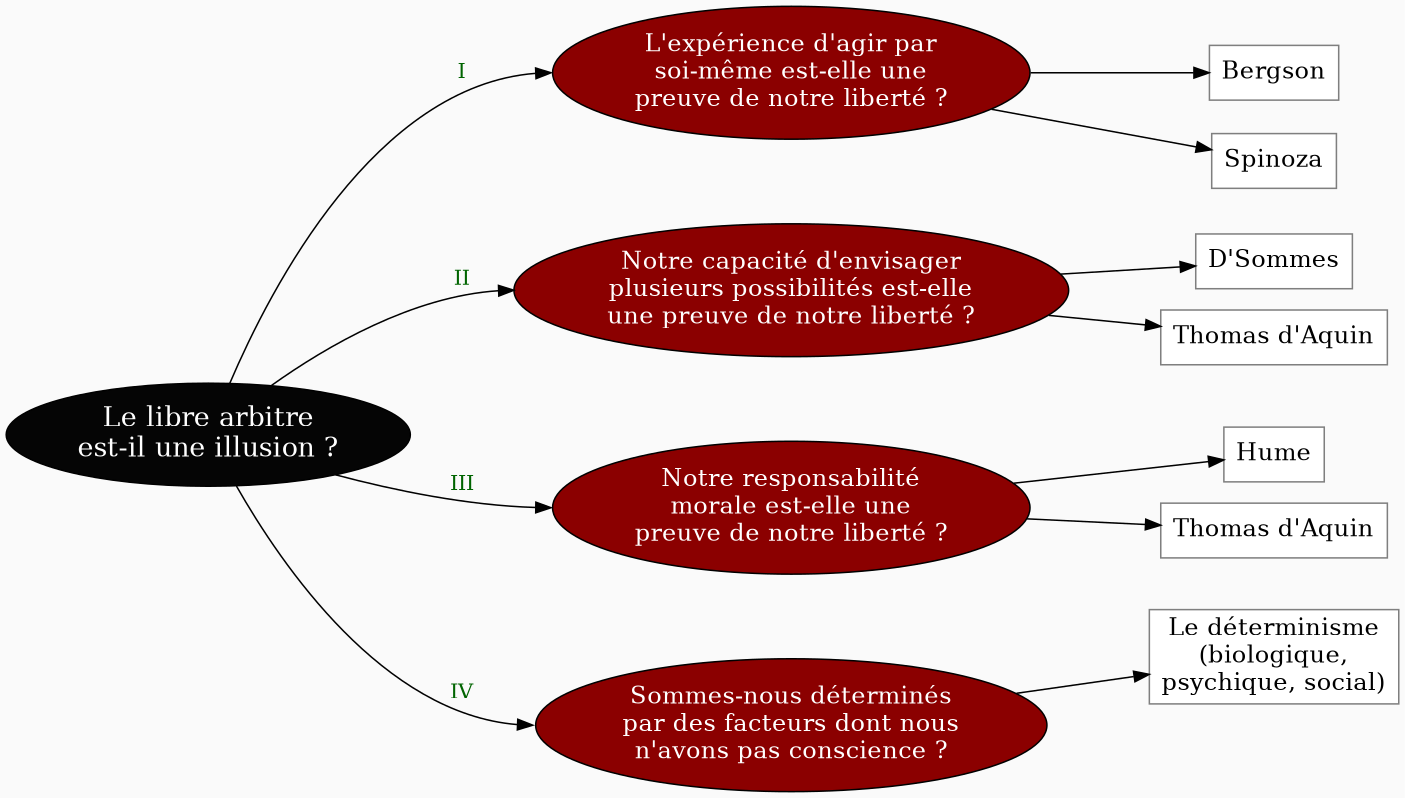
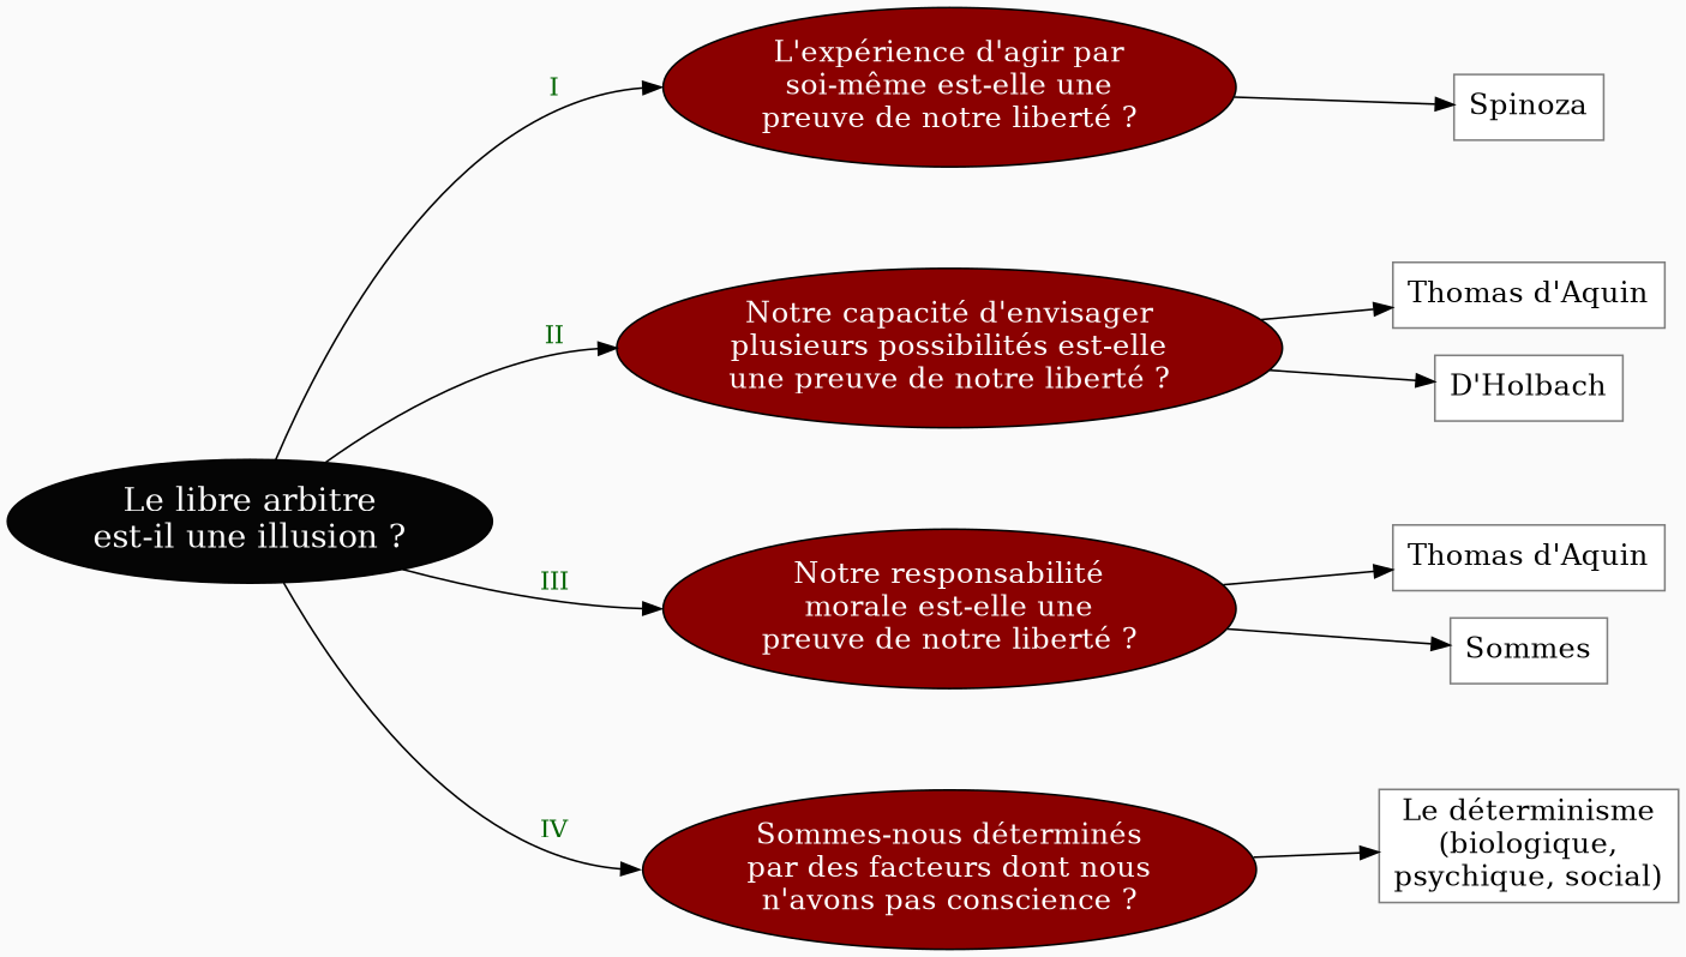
  digraph {
    bgcolor=grey98
    nodesep=0.2
    rankdir=LR
    ranksep=0.1
    splines=true
    style=filled
    node [fillcolor=white fontcolor=black fontsize=16 style=filled color=grey50 shape=box]
    edge [minlen=3]
    n1 [fillcolor=red4 fontcolor=white label="L'expérience d'agir par\nsoi-même est-elle une\npreuve de notre liberté ?" color="" shape=""]
    n2 [fillcolor=red4 fontcolor=white label="Notre capacité d'envisager\nplusieurs possibilités est-elle\nune preuve de notre liberté ?" color="" shape=""]
    n3 [fillcolor=red4 fontcolor=white label="Notre responsabilité\nmorale est-elle une\npreuve de notre liberté ?" color="" shape=""]
    n4 [fillcolor=red4 fontcolor=white label="Sommes-nous déterminés\npar des facteurs dont nous\nn'avons pas conscience ?" color="" shape=""]
    n5 [label=Spinoza]
    n6 [label="Thomas d'Aquin"]
-   n7 [label="D'Sommes"]
+   n7 [label="D'Holbach"]
    n8 [label="Thomas d'Aquin"]
-   n9 [label=Hume]
+   n9 [label=Sommes]
    n10 [label="Le déterminisme\n(biologique,\npsychique, social)"]
-   n11 [label=Bergson]
    n12 [fillcolor=grey2 fontcolor=white fontsize=18 label="Le libre arbitre\nest-il une illusion ?" color="" shape=""]
    subgraph sub_1 {
      rank=same
      n1
      n2
      n3
      n4
    }
    subgraph sub_2 {
      rank=same
      n5
      n6
    }
    subgraph sub_3 {
      rank=same
      n7
      n8
    }
    subgraph sub_4 {
      rank=same
      n9
      n10
    }
    n1 -> n2 [minlen=2 style=invis]
    n1 -> n5
-   n1 -> n11
    n2 -> n3 [minlen=2 style=invis]
    n2 -> n6
    n2 -> n7
    n3 -> n4 [minlen=2 style=invis]
    n3 -> n8
    n3 -> n9
    n4 -> n10
    n5 -> n6 [minlen=2 style=invis]
    n7 -> n8 [minlen=2 style=invis]
    n9 -> n10 [minlen=2 style=invis]
    n12 -> n1 [headport=w label=<<FONT color="darkgreen"><br/>I</FONT>>]
    n12 -> n2 [headport=w label=<<FONT color="darkgreen"><br/>II</FONT>>]
    n12 -> n3 [headport=w label=<<FONT color="darkgreen"><br/>III</FONT>>]
    n12 -> n4 [headport=w label=<<FONT color="darkgreen"><br/>IV</FONT>>]
  }
